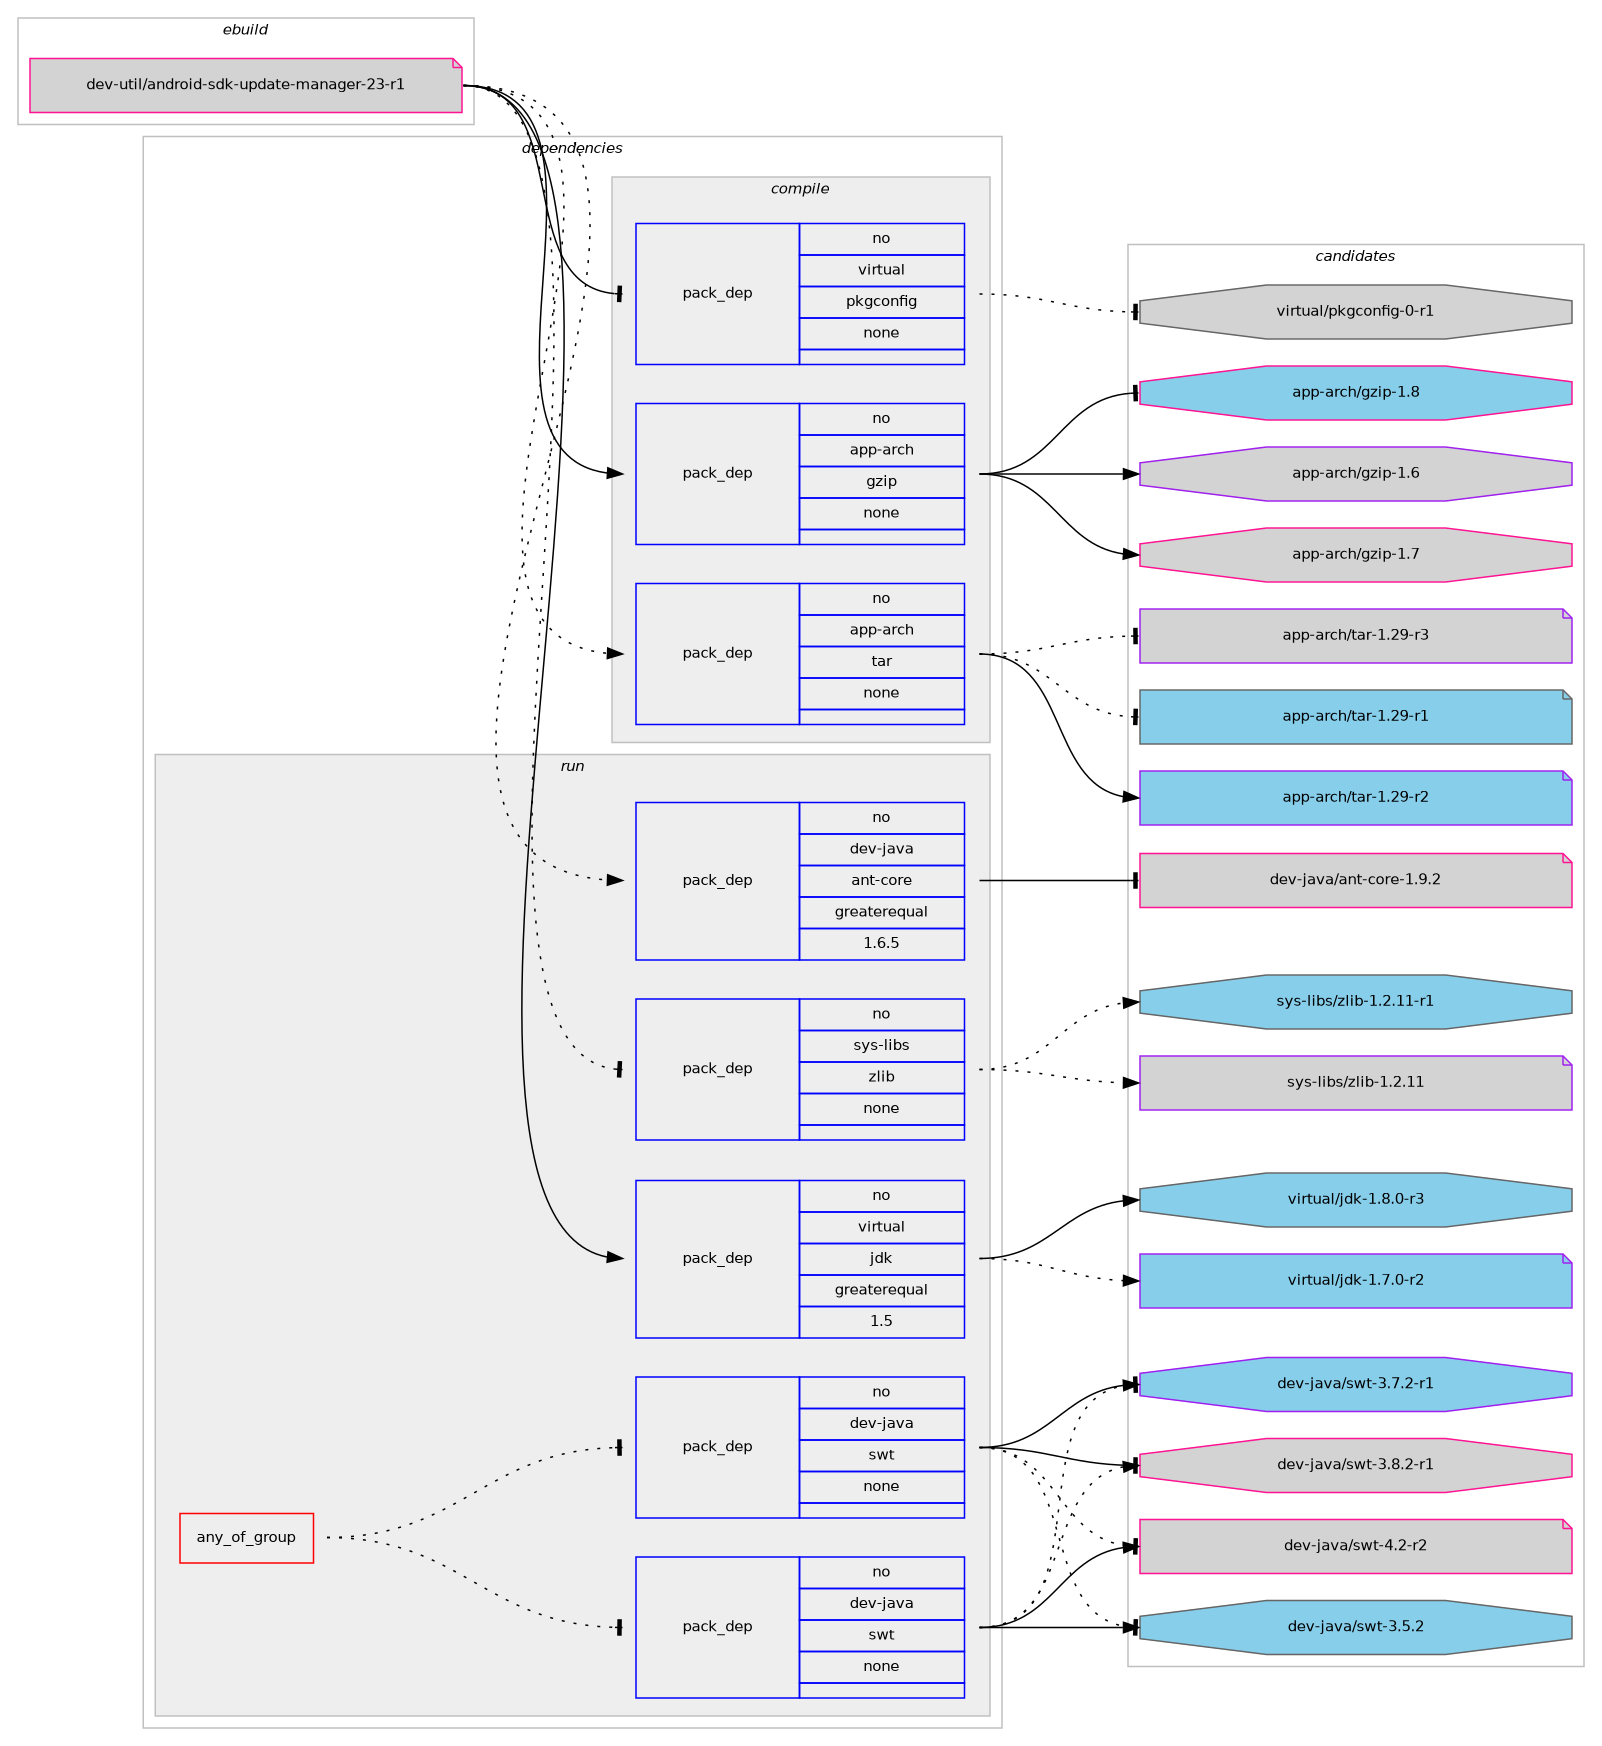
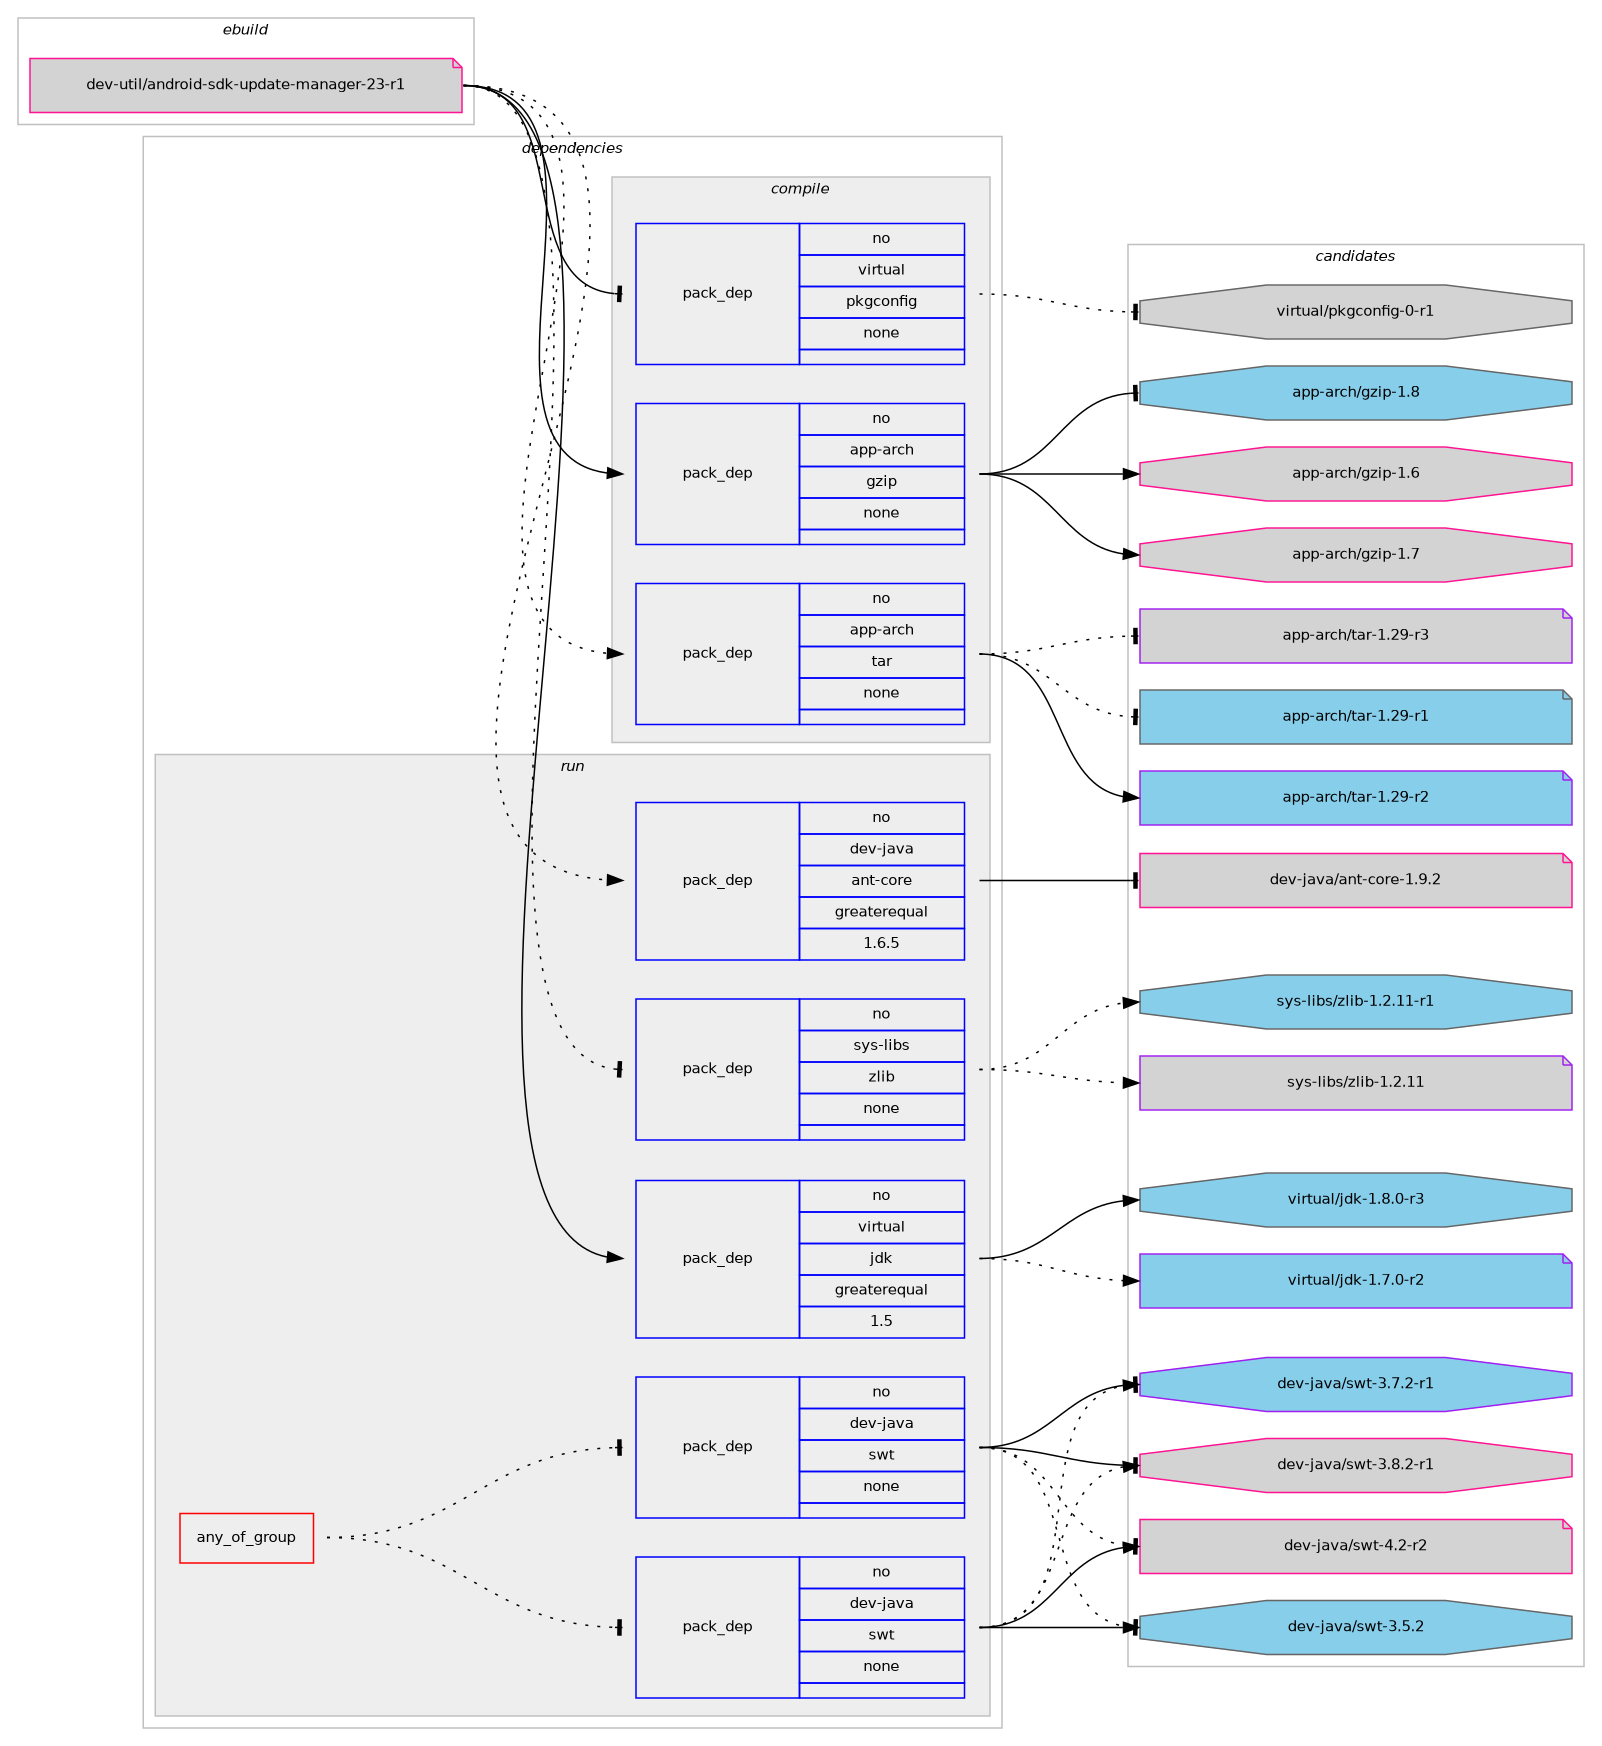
  digraph {
    compound=true
    concentrate=true
    fontname=Helvetica
    fontsize=10
    newrank=true
    rankdir=LR
    ranksep=1.5
    node [color=blue fontname=Helvetica fontsize=10 shape=none style=filled]
    edge [arrowhead=normal headport=w style=dotted tailport=e weight=100]
    n1 [color=deeppink fillcolor=lightgrey label="dev-util/android-sdk-update-manager-23-r1" shape=note width=4]
    n2 [label=<<TABLE BORDER="0" CELLBORDER="1" CELLSPACING="0" CELLPADDING="4" WIDTH="220"><TR><TD ROWSPAN="6" CELLPADDING="30">pack_dep</TD></TR><TR><TD WIDTH="110">no</TD></TR><TR><TD>app-arch</TD></TR><TR><TD>gzip</TD></TR><TR><TD>none</TD></TR><TR><TD></TD></TR></TABLE>> style=""]
    n3 [label=<<TABLE BORDER="0" CELLBORDER="1" CELLSPACING="0" CELLPADDING="4" WIDTH="220"><TR><TD ROWSPAN="6" CELLPADDING="30">pack_dep</TD></TR><TR><TD WIDTH="110">no</TD></TR><TR><TD>app-arch</TD></TR><TR><TD>tar</TD></TR><TR><TD>none</TD></TR><TR><TD></TD></TR></TABLE>> style=""]
    n4 [label=<<TABLE BORDER="0" CELLBORDER="1" CELLSPACING="0" CELLPADDING="4" WIDTH="220"><TR><TD ROWSPAN="6" CELLPADDING="30">pack_dep</TD></TR><TR><TD WIDTH="110">no</TD></TR><TR><TD>virtual</TD></TR><TR><TD>pkgconfig</TD></TR><TR><TD>none</TD></TR><TR><TD></TD></TR></TABLE>> style=""]
    n5 [label=<<TABLE BORDER="0" CELLBORDER="1" CELLSPACING="0" CELLPADDING="4" WIDTH="220"><TR><TD ROWSPAN="6" CELLPADDING="30">pack_dep</TD></TR><TR><TD WIDTH="110">no</TD></TR><TR><TD>dev-java</TD></TR><TR><TD>swt</TD></TR><TR><TD>none</TD></TR><TR><TD></TD></TR></TABLE>> style=""]
    n6 [label=<<TABLE BORDER="0" CELLBORDER="1" CELLSPACING="0" CELLPADDING="4" WIDTH="220"><TR><TD ROWSPAN="6" CELLPADDING="30">pack_dep</TD></TR><TR><TD WIDTH="110">no</TD></TR><TR><TD>dev-java</TD></TR><TR><TD>swt</TD></TR><TR><TD>none</TD></TR><TR><TD></TD></TR></TABLE>> style=""]
    n7 [color=red label=<<TABLE BORDER="0" CELLBORDER="1" CELLSPACING="0" CELLPADDING="4"><TR><TD CELLPADDING="10">any_of_group</TD></TR></TABLE>> style=""]
    n8 [label=<<TABLE BORDER="0" CELLBORDER="1" CELLSPACING="0" CELLPADDING="4" WIDTH="220"><TR><TD ROWSPAN="6" CELLPADDING="30">pack_dep</TD></TR><TR><TD WIDTH="110">no</TD></TR><TR><TD>dev-java</TD></TR><TR><TD>ant-core</TD></TR><TR><TD>greaterequal</TD></TR><TR><TD>1.6.5</TD></TR></TABLE>> style=""]
    n9 [label=<<TABLE BORDER="0" CELLBORDER="1" CELLSPACING="0" CELLPADDING="4" WIDTH="220"><TR><TD ROWSPAN="6" CELLPADDING="30">pack_dep</TD></TR><TR><TD WIDTH="110">no</TD></TR><TR><TD>sys-libs</TD></TR><TR><TD>zlib</TD></TR><TR><TD>none</TD></TR><TR><TD></TD></TR></TABLE>> style=""]
    n10 [label=<<TABLE BORDER="0" CELLBORDER="1" CELLSPACING="0" CELLPADDING="4" WIDTH="220"><TR><TD ROWSPAN="6" CELLPADDING="30">pack_dep</TD></TR><TR><TD WIDTH="110">no</TD></TR><TR><TD>virtual</TD></TR><TR><TD>jdk</TD></TR><TR><TD>greaterequal</TD></TR><TR><TD>1.5</TD></TR></TABLE>> style=""]
-   n11 [color=purple fillcolor=lightgrey label="app-arch/gzip-1.6" shape=octagon width=4]
+   n11 [color=deeppink fillcolor=lightgrey label="app-arch/gzip-1.6" shape=octagon width=4]
    n12 [color=deeppink fillcolor=lightgrey label="app-arch/gzip-1.7" shape=octagon width=4]
-   n13 [color=deeppink fillcolor=skyblue label="app-arch/gzip-1.8" shape=octagon width=4]
+   n13 [color=gray40 fillcolor=skyblue label="app-arch/gzip-1.8" shape=octagon width=4]
    n14 [color=gray40 fillcolor=skyblue label="app-arch/tar-1.29-r1" shape=note width=4]
    n15 [color=purple fillcolor=skyblue label="app-arch/tar-1.29-r2" shape=note width=4]
    n16 [color=purple fillcolor=lightgrey label="app-arch/tar-1.29-r3" shape=note width=4]
    n17 [color=gray40 fillcolor=lightgrey label="virtual/pkgconfig-0-r1" shape=octagon width=4]
    n18 [color=gray40 fillcolor=skyblue label="dev-java/swt-3.5.2" shape=octagon width=4]
    n19 [color=purple fillcolor=skyblue label="dev-java/swt-3.7.2-r1" shape=octagon width=4]
    n20 [color=deeppink fillcolor=lightgrey label="dev-java/swt-3.8.2-r1" shape=octagon width=4]
    n21 [color=deeppink fillcolor=lightgrey label="dev-java/swt-4.2-r2" shape=note width=4]
    n22 [color=deeppink fillcolor=lightgrey label="dev-java/ant-core-1.9.2" shape=note width=4]
    n23 [color=purple fillcolor=skyblue label="virtual/jdk-1.7.0-r2" shape=note width=4]
    n24 [color=gray40 fillcolor=skyblue label="virtual/jdk-1.8.0-r3" shape=octagon width=4]
    n25 [color=purple fillcolor=lightgrey label="sys-libs/zlib-1.2.11" shape=note width=4]
    n26 [color=gray40 fillcolor=skyblue label="sys-libs/zlib-1.2.11-r1" shape=octagon width=4]
    subgraph cluster_1 {
      color=gray
      label=<<i>dependencies</i>>
      subgraph cluster_2 {
        color=gray
        fillcolor="#eeeeee"
        label=<<i>compile</i>>
        style=filled
        subgraph sub_3 {
          color=gray
          fillcolor="#eeeeee"
          label=<<i>compile</i>>
          style=filled
          n2
        }
        subgraph sub_4 {
          color=gray
          fillcolor="#eeeeee"
          label=<<i>compile</i>>
          style=filled
          n3
        }
        subgraph sub_5 {
          color=gray
          fillcolor="#eeeeee"
          label=<<i>compile</i>>
          style=filled
          n4
        }
      }
      subgraph cluster_6 {
        color=gray
        fillcolor="#eeeeee"
        label=<<i>compile and run</i>>
        style=filled
      }
      subgraph cluster_7 {
        color=gray
        fillcolor="#eeeeee"
        label=<<i>run</i>>
        style=filled
        subgraph sub_8 {
          color=gray
          fillcolor="#eeeeee"
          label=<<i>run</i>>
          style=filled
          n7
          subgraph sub_9 {
            color=gray
            fillcolor="#eeeeee"
            label=<<i>run</i>>
            style=filled
            n5
          }
          subgraph sub_10 {
            color=gray
            fillcolor="#eeeeee"
            label=<<i>run</i>>
            style=filled
            n6
          }
        }
        subgraph sub_11 {
          color=gray
          fillcolor="#eeeeee"
          label=<<i>run</i>>
          style=filled
          n8
        }
        subgraph sub_12 {
          color=gray
          fillcolor="#eeeeee"
          label=<<i>run</i>>
          style=filled
          n9
        }
        subgraph sub_13 {
          color=gray
          fillcolor="#eeeeee"
          label=<<i>run</i>>
          style=filled
          n10
        }
      }
    }
    subgraph cluster_14 {
      color=gray
      label=<<i>ebuild</i>>
      rank=same
      n1
    }
    subgraph cluster_15 {
      color=gray
      label=<<i>candidates</i>>
      rank=same
      subgraph sub_16 {
        color=black
        label=<<i>candidates</i>>
        nodesep=1
        rank=same
        n11
        n12
        n13
      }
      subgraph sub_17 {
        color=black
        label=<<i>candidates</i>>
        nodesep=1
        rank=same
        n14
        n15
        n16
      }
      subgraph sub_18 {
        color=black
        label=<<i>candidates</i>>
        nodesep=1
        rank=same
        n17
      }
      subgraph sub_19 {
        color=black
        label=<<i>candidates</i>>
        nodesep=1
        rank=same
        n18
        n19
        n20
        n21
      }
      subgraph sub_20 {
        color=black
        label=<<i>candidates</i>>
        nodesep=1
        rank=same
        n18
        n19
        n20
        n21
      }
      subgraph sub_21 {
        color=black
        label=<<i>candidates</i>>
        nodesep=1
        rank=same
        n22
      }
      subgraph sub_22 {
        color=black
        label=<<i>candidates</i>>
        nodesep=1
        rank=same
        n23
        n24
      }
      subgraph sub_23 {
        color=black
        label=<<i>candidates</i>>
        nodesep=1
        rank=same
        n25
        n26
      }
    }
    n1 -> n2 [style=solid weight=20]
    n1 -> n3 [weight=20]
    n1 -> n4 [arrowhead=tee style=solid weight=20]
    n1 -> n8 [weight=20]
    n1 -> n9 [arrowhead=tee weight=20]
    n1 -> n10 [style=solid weight=20]
    n2 -> n11 [style=solid]
    n2 -> n12 [style=solid]
    n2 -> n13 [arrowhead=tee style=solid]
    n3 -> n14 [arrowhead=tee]
    n3 -> n15 [style=solid]
    n3 -> n16 [arrowhead=tee]
    n4 -> n17 [arrowhead=tee]
    n5 -> n18 [style=solid]
    n5 -> n19 [arrowhead=tee]
    n5 -> n20
    n5 -> n21 [style=solid]
    n6 -> n18 [arrowhead=tee]
    n6 -> n19 [style=solid]
    n6 -> n20 [arrowhead=tee style=solid]
    n6 -> n21 [arrowhead=tee]
    n7 -> n5 [arrowhead=tee weight=20]
    n7 -> n6 [arrowhead=tee weight=20]
    n8 -> n22 [arrowhead=tee style=solid]
    n9 -> n25
    n9 -> n26
    n10 -> n23
    n10 -> n24 [style=solid]
  }
